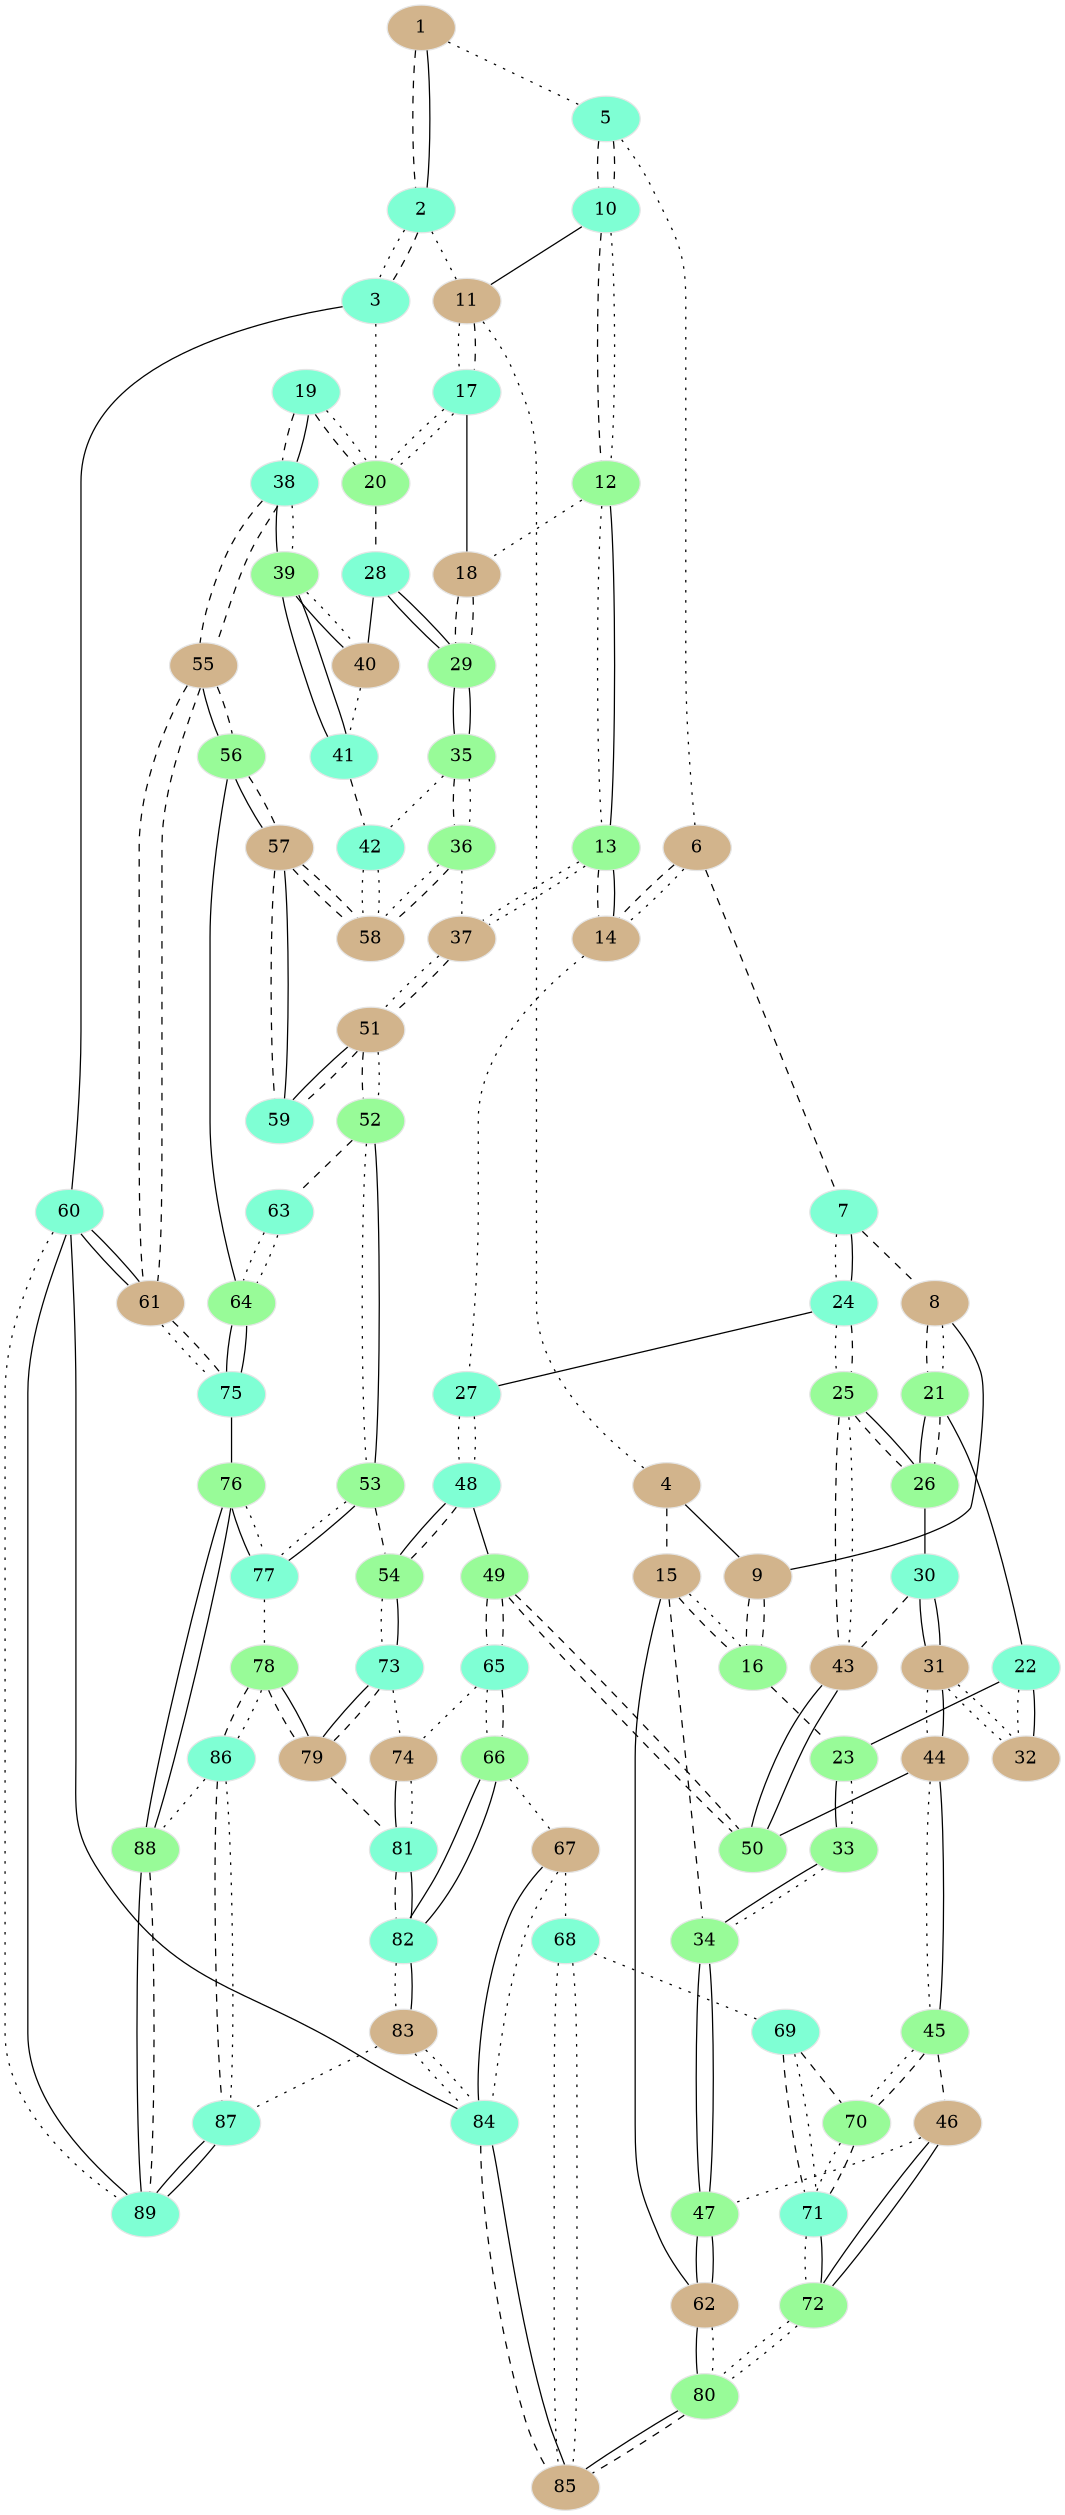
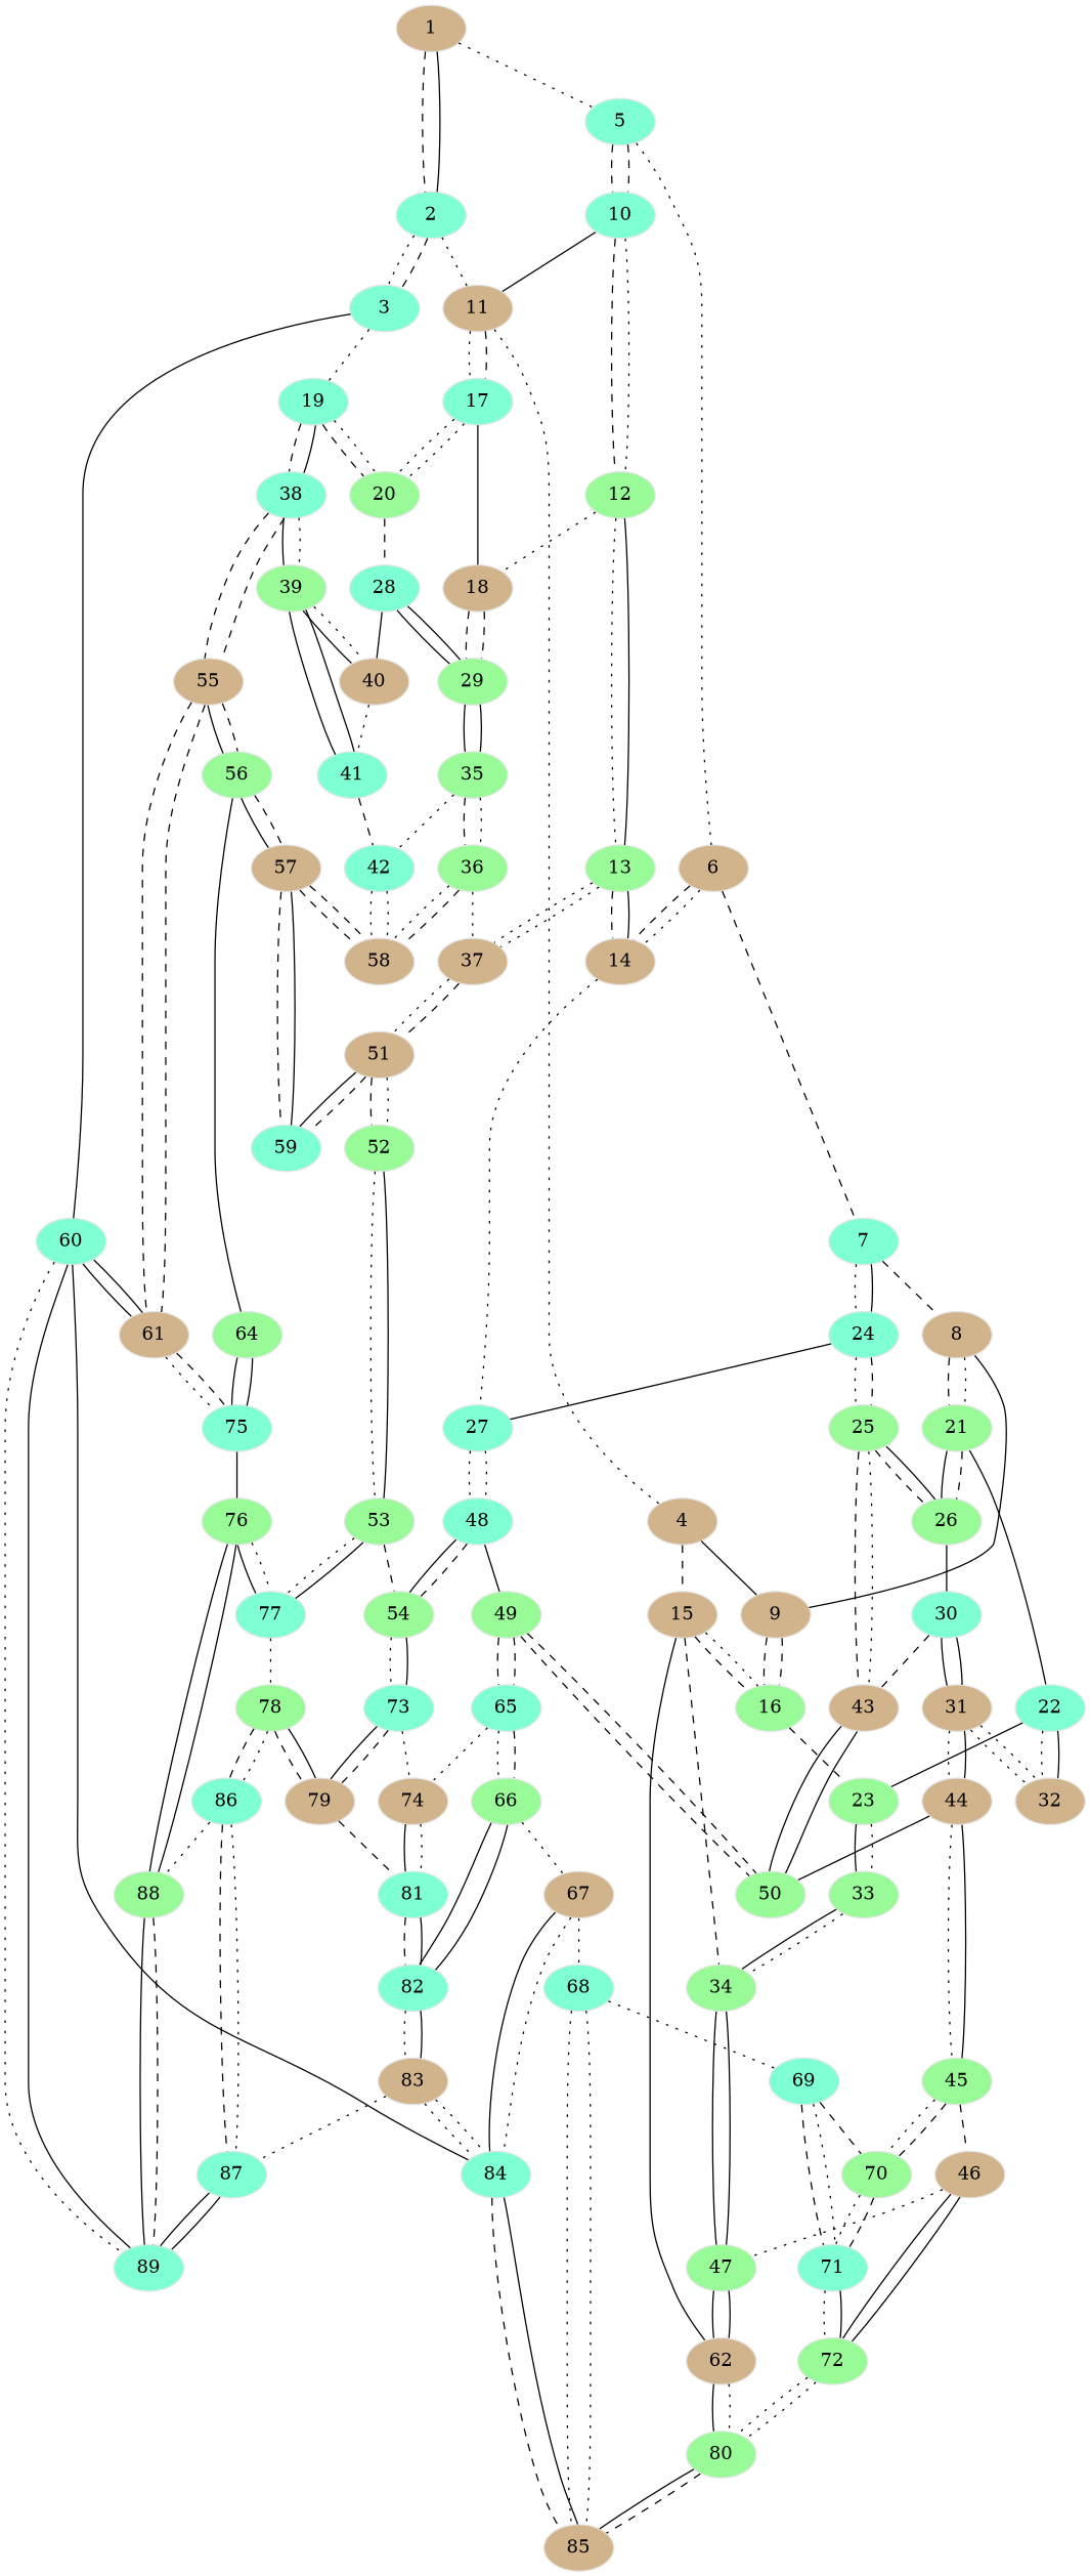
  graph {
    node [color=gray90 fillcolor=aquamarine style=filled]
    edge [style=solid]
    1 [fillcolor=tan]
    2
    5
    3
    11 [fillcolor=tan]
    6 [fillcolor=tan]
    10
    19
    60
    4 [fillcolor=tan]
    17
    9 [fillcolor=tan]
    15 [fillcolor=tan]
    20 [fillcolor=palegreen]
    38
    61 [fillcolor=tan]
    89
    84
    16 [fillcolor=palegreen]
    34 [fillcolor=palegreen]
    62 [fillcolor=tan]
    7
    14 [fillcolor=tan]
    12 [fillcolor=palegreen]
    8 [fillcolor=tan]
    24
    27
    21 [fillcolor=palegreen]
    25 [fillcolor=palegreen]
    22
    26 [fillcolor=palegreen]
    23 [fillcolor=palegreen]
    13 [fillcolor=palegreen]
    18 [fillcolor=tan]
    37 [fillcolor=tan]
    29 [fillcolor=palegreen]
    51 [fillcolor=tan]
    48
    47 [fillcolor=palegreen]
    80 [fillcolor=palegreen]
    33 [fillcolor=palegreen]
    28
    35 [fillcolor=palegreen]
    39 [fillcolor=palegreen]
    55 [fillcolor=tan]
    40 [fillcolor=tan]
    32 [fillcolor=tan]
    30
    43 [fillcolor=tan]
    50 [fillcolor=palegreen]
    31 [fillcolor=tan]
    49 [fillcolor=palegreen]
    54 [fillcolor=palegreen]
    41
    36 [fillcolor=palegreen]
    42
    44 [fillcolor=tan]
    45 [fillcolor=palegreen]
    58 [fillcolor=tan]
    52 [fillcolor=palegreen]
    59
    56 [fillcolor=palegreen]
    46 [fillcolor=tan]
    70 [fillcolor=palegreen]
    72 [fillcolor=palegreen]
    71
    65
    73
    66 [fillcolor=palegreen]
    74 [fillcolor=tan]
    53 [fillcolor=palegreen]
-   63
    77
    64 [fillcolor=palegreen]
    78 [fillcolor=palegreen]
    79 [fillcolor=tan]
    57 [fillcolor=tan]
    75
    76 [fillcolor=palegreen]
    85 [fillcolor=tan]
    67 [fillcolor=tan]
    82
    81
    68
    83 [fillcolor=tan]
    69
    88 [fillcolor=palegreen]
    86
    87
    1 -- 2 [style=dashed]
    1 -- 2
    1 -- 5 [style=dotted]
    2 -- 3 [style=dotted]
    2 -- 3 [style=dashed]
    2 -- 11 [style=dotted]
    5 -- 6 [style=dotted]
    5 -- 10 [style=dashed]
    5 -- 10 [style=dashed]
-   3 -- 20 [style=dotted]
+   3 -- 19 [style=dotted]
    3 -- 60
    11 -- 4 [style=dotted]
    11 -- 17 [style=dotted]
    11 -- 17 [style=dashed]
    6 -- 7 [style=dashed]
    6 -- 14 [style=dashed]
    6 -- 14 [style=dotted]
    10 -- 11
    10 -- 12 [style=dashed]
    10 -- 12 [style=dotted]
    19 -- 20 [style=dashed]
    19 -- 20 [style=dotted]
    19 -- 38 [style=dashed]
    19 -- 38
    60 -- 61
    60 -- 61
    60 -- 89 [style=dotted]
    60 -- 89
    60 -- 84
    4 -- 9
    4 -- 15 [style=dashed]
    17 -- 20 [style=dotted]
    17 -- 20 [style=dotted]
    17 -- 18
    9 -- 16 [style=dashed]
    9 -- 16 [style=dashed]
    15 -- 16 [style=dashed]
    15 -- 16 [style=dotted]
    15 -- 34 [style=dashed]
    15 -- 62
    20 -- 28 [style=dashed]
    38 -- 39
    38 -- 39 [style=dotted]
    38 -- 55 [style=dashed]
    38 -- 55 [style=dashed]
    61 -- 75 [style=dotted]
    61 -- 75 [style=dashed]
    84 -- 85 [style=dashed]
    84 -- 85
    16 -- 23 [style=dashed]
    34 -- 47
    34 -- 47
    62 -- 80
    62 -- 80 [style=dotted]
    7 -- 8 [style=dashed]
    7 -- 24 [style=dotted]
    7 -- 24
    14 -- 27 [style=dotted]
    12 -- 13 [style=dotted]
    12 -- 13
    12 -- 18 [style=dotted]
    8 -- 9
    8 -- 21 [style=dashed]
    8 -- 21 [style=dotted]
    24 -- 27
    24 -- 25 [style=dotted]
    24 -- 25 [style=dashed]
    27 -- 48 [style=dotted]
    27 -- 48 [style=dotted]
    21 -- 22
    21 -- 26
    21 -- 26 [style=dashed]
    25 -- 26 [style=dashed]
    25 -- 26
    25 -- 43 [style=dashed]
    25 -- 43 [style=dotted]
    22 -- 23
    22 -- 32 [style=dotted]
    22 -- 32
    26 -- 30
    23 -- 33
    23 -- 33 [style=dotted]
    13 -- 14 [style=dashed]
    13 -- 14
    13 -- 37 [style=dotted]
    13 -- 37 [style=dotted]
    18 -- 29 [style=dashed]
    18 -- 29 [style=dashed]
    37 -- 51 [style=dotted]
    37 -- 51 [style=dashed]
    29 -- 35
    29 -- 35
    51 -- 52 [style=dashed]
    51 -- 52 [style=dotted]
    51 -- 59
    51 -- 59 [style=dashed]
    48 -- 49
    48 -- 54
    48 -- 54 [style=dashed]
    47 -- 62
    47 -- 62
    80 -- 85
    80 -- 85 [style=dashed]
    33 -- 34
    33 -- 34 [style=dotted]
    28 -- 29
    28 -- 29
    28 -- 40
    35 -- 36 [style=dashed]
    35 -- 36 [style=dotted]
    35 -- 42 [style=dotted]
    39 -- 40
    39 -- 40 [style=dotted]
    39 -- 41
    39 -- 41
    55 -- 61 [style=dashed]
    55 -- 61 [style=dashed]
    55 -- 56
    55 -- 56 [style=dashed]
    40 -- 41 [style=dotted]
    30 -- 43 [style=dashed]
    30 -- 31
    30 -- 31
    43 -- 50
    43 -- 50
    31 -- 32 [style=dotted]
    31 -- 32 [style=dotted]
    31 -- 44 [style=dotted]
    31 -- 44
    49 -- 50 [style=dashed]
    49 -- 50 [style=dashed]
    49 -- 65 [style=dashed]
    49 -- 65 [style=dashed]
    54 -- 73 [style=dotted]
    54 -- 73
    41 -- 42 [style=dashed]
    36 -- 37 [style=dotted]
    36 -- 58 [style=dotted]
    36 -- 58 [style=dashed]
    42 -- 58 [style=dotted]
    42 -- 58 [style=dotted]
    44 -- 50
    44 -- 45 [style=dotted]
    44 -- 45
    45 -- 46 [style=dashed]
    45 -- 70 [style=dotted]
    45 -- 70 [style=dashed]
    52 -- 53 [style=dotted]
    52 -- 53
-   52 -- 63 [style=dashed]
    56 -- 64
    56 -- 57
    56 -- 57 [style=dashed]
    46 -- 47 [style=dotted]
    46 -- 72
    46 -- 72
    70 -- 71 [style=dotted]
    70 -- 71 [style=dashed]
    72 -- 80 [style=dotted]
    72 -- 80 [style=dotted]
    71 -- 72 [style=dotted]
    71 -- 72
    65 -- 66 [style=dotted]
    65 -- 66 [style=dashed]
    65 -- 74 [style=dotted]
    73 -- 74 [style=dotted]
    73 -- 79
    73 -- 79 [style=dashed]
    66 -- 67 [style=dotted]
    66 -- 82
    66 -- 82
    74 -- 81
    74 -- 81 [style=dotted]
    53 -- 54 [style=dashed]
    53 -- 77 [style=dotted]
    53 -- 77
-   63 -- 64 [style=dotted]
-   63 -- 64 [style=dotted]
    77 -- 78 [style=dotted]
    64 -- 75
    64 -- 75
    78 -- 79 [style=dashed]
    78 -- 79
    78 -- 86 [style=dashed]
    78 -- 86 [style=dotted]
    79 -- 81 [style=dashed]
    57 -- 58 [style=dashed]
    57 -- 58 [style=dashed]
    57 -- 59 [style=dashed]
    57 -- 59
    75 -- 76
    76 -- 77
    76 -- 77 [style=dotted]
    76 -- 88
    76 -- 88
    67 -- 84
    67 -- 84 [style=dotted]
    67 -- 68 [style=dotted]
    82 -- 83 [style=dotted]
    82 -- 83
    81 -- 82 [style=dashed]
    81 -- 82
    68 -- 85 [style=dotted]
    68 -- 85 [style=dotted]
    68 -- 69 [style=dotted]
    83 -- 84 [style=dotted]
    83 -- 84 [style=dotted]
    83 -- 87 [style=dotted]
    69 -- 70 [style=dashed]
    69 -- 71 [style=dashed]
    69 -- 71 [style=dotted]
    88 -- 89
    88 -- 89 [style=dashed]
    86 -- 88 [style=dotted]
    86 -- 87 [style=dashed]
    86 -- 87 [style=dotted]
    87 -- 89
    87 -- 89
  }
